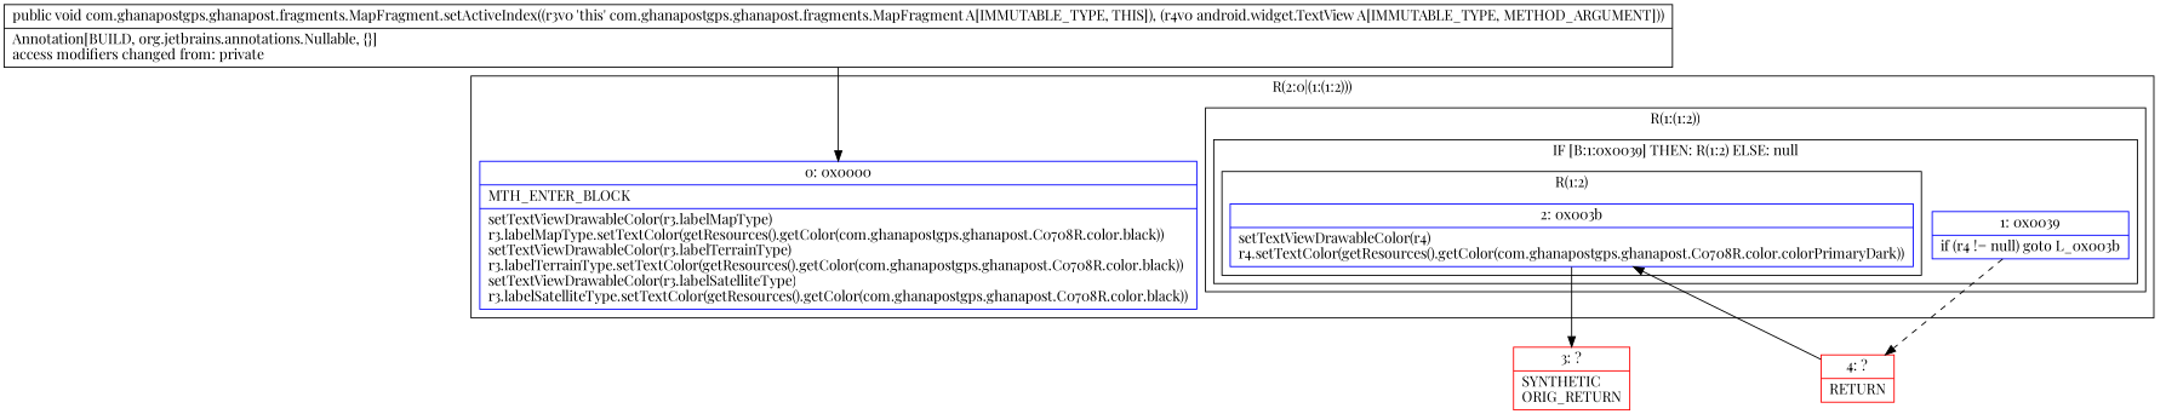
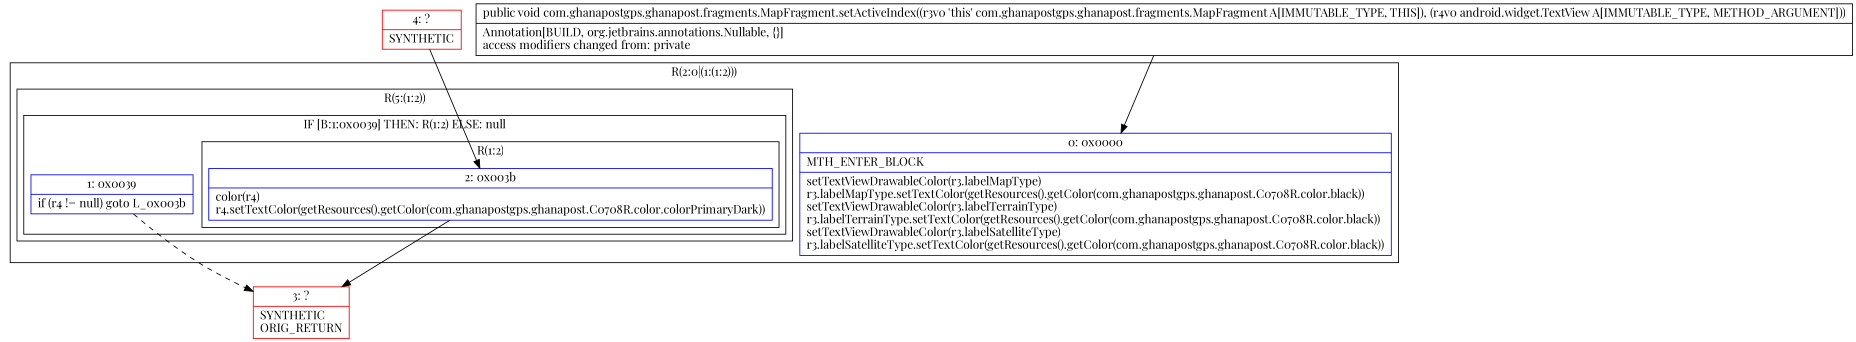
  digraph {
    fontname="Playfair Display"
    node [color=blue fontname="Playfair Display" shape=record]
    edge [fontname="Playfair Display"]
-   n1 [label="{2\:\ 0x003b|setTextViewDrawableColor(r4)\lr4.setTextColor(getResources().getColor(com.ghanapostgps.ghanapost.C0708R.color.colorPrimaryDark))\l}"]
+   n1 [label="{2\:\ 0x003b|color(r4)\lr4.setTextColor(getResources().getColor(com.ghanapostgps.ghanapost.C0708R.color.colorPrimaryDark))\l}"]
    n2 [label="{1\:\ 0x0039|if (r4 != null) goto L_0x003b\l}"]
    n3 [label="{0\:\ 0x0000|MTH_ENTER_BLOCK\l|setTextViewDrawableColor(r3.labelMapType)\lr3.labelMapType.setTextColor(getResources().getColor(com.ghanapostgps.ghanapost.C0708R.color.black))\lsetTextViewDrawableColor(r3.labelTerrainType)\lr3.labelTerrainType.setTextColor(getResources().getColor(com.ghanapostgps.ghanapost.C0708R.color.black))\lsetTextViewDrawableColor(r3.labelSatelliteType)\lr3.labelSatelliteType.setTextColor(getResources().getColor(com.ghanapostgps.ghanapost.C0708R.color.black))\l}"]
    n4 [color=red label="{3\:\ ?|SYNTHETIC\lORIG_RETURN\l}"]
-   n5 [color=red label="{4\:\ ?|RETURN\l}"]
+   n5 [color=red label="{4\:\ ?|SYNTHETIC\l}"]
    n6 [label="{public void com.ghanapostgps.ghanapost.fragments.MapFragment.setActiveIndex((r3v0 'this' com.ghanapostgps.ghanapost.fragments.MapFragment A[IMMUTABLE_TYPE, THIS]), (r4v0 android.widget.TextView A[IMMUTABLE_TYPE, METHOD_ARGUMENT]))  | Annotation[BUILD, org.jetbrains.annotations.Nullable, \{\}]\laccess modifiers changed from: private\l}" color=""]
    subgraph cluster_1 {
      label="R(2:0|(1:(1:2)))"
      n3
      subgraph cluster_2 {
-       label="R(1:(1:2))"
+       label="R(5:(1:2))"
        subgraph cluster_3 {
          label="IF [B:1:0x0039] THEN: R(1:2) ELSE: null"
          n2
          subgraph cluster_4 {
            label="R(1:2)"
            n1
          }
        }
      }
    }
    n1 -> n4
-   n2 -> n5 [style=dashed]
+   n2 -> n4 [style=dashed]
    n5 -> n1
    n6 -> n3
  }
